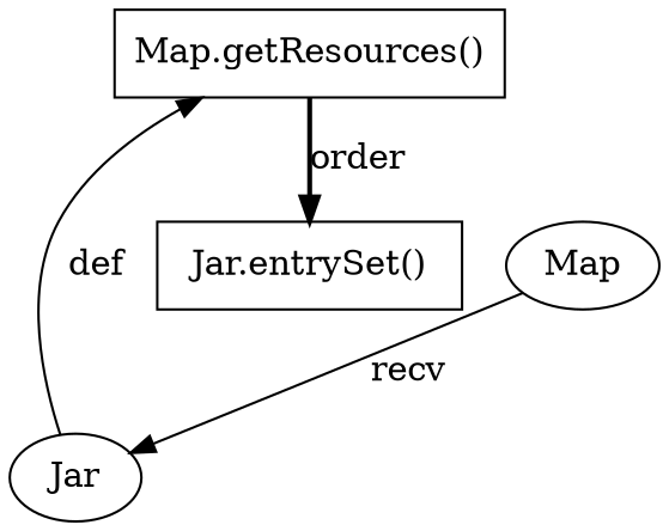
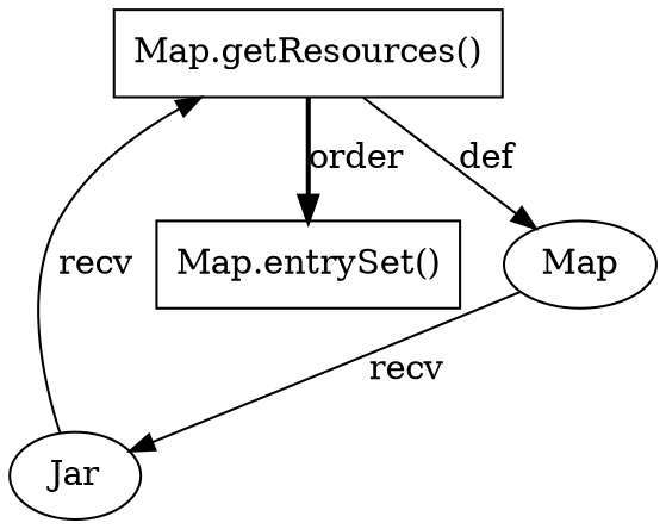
  digraph {
    node [shape=box]
    edge [style=solid]
-   n1 [label="Jar.entrySet()"]
+   n1 [label="Map.entrySet()"]
    n2 [label=Map shape=ellipse]
    n3 [label=Jar shape=ellipse]
    n4 [label="Map.getResources()"]
    n2 -> n3 [label=recv]
-   n3 -> n4 [label=def]
+   n3 -> n4 [label=recv]
    n4 -> n1 [label=order style=bold]
+   n4 -> n2 [label=def]
  }
